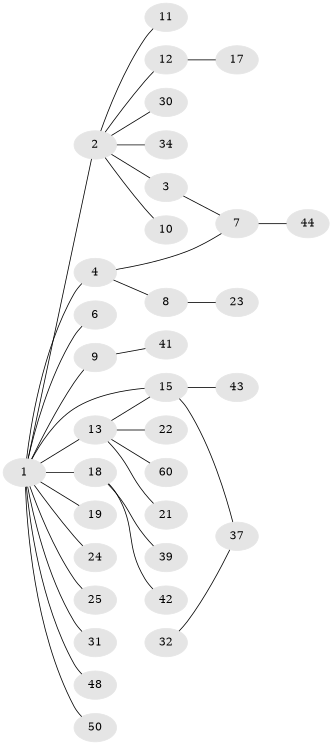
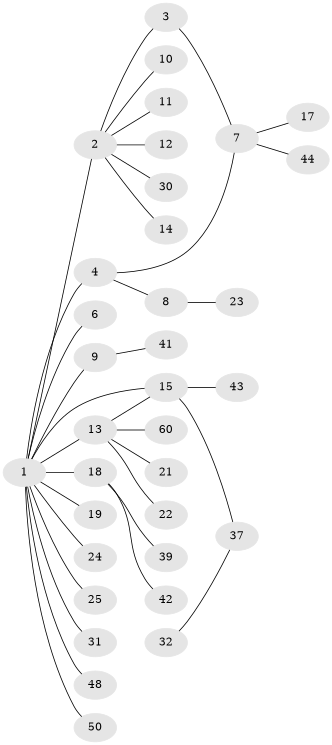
  graph {
    rankdir=LR
    node [color=gray90 style=filled]
    1 [super="+49"]
    2 [super="+5"]
    4 [super="+14"]
    6
    9 [super="+36"]
    13 [super="+26"]
    15 [super="+47"]
    18 [super="+33"]
    19 [super="+40"]
    24 [super="+29"]
    25
    31
    48
    50
    3
    10 [super="+27"]
    11
    12 [super="+35"]
    30
-   34
+   34 [label=14]
    7 [super="+38"]
    8 [super="+16"]
    41
    n24 [label=60]
    21 [super="+28"]
    22
    37
    43 [super="+46"]
    39
    42
    17
    44
    23
    32 [super="+45"]
    1 -- 2
    1 -- 4
    1 -- 6
    1 -- 9
    1 -- 13
    1 -- 15
    1 -- 18
    1 -- 19
    1 -- 24
    1 -- 25
    1 -- 31
    1 -- 48
    1 -- 50
    2 -- 3
    2 -- 10
    2 -- 11
    2 -- 12
    2 -- 30
    2 -- 34
    4 -- 7
    4 -- 8
    9 -- 41
    13 -- 15
    13 -- n24
    13 -- 21
    13 -- 22
    15 -- 37
    15 -- 43
    18 -- 39
    18 -- 42
    3 -- 7
-   12 -- 17
+   7 -- 17
    7 -- 44
    8 -- 23
    32 -- 37
  }
